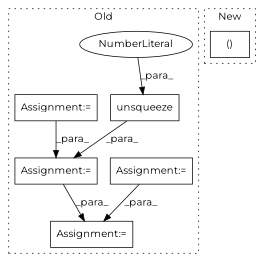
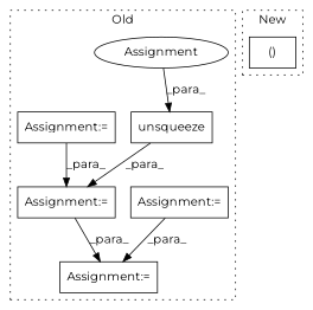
  digraph {
    fontname=Montserrat
    node [a=7 l=1 shape=box fontname=Montserrat]
    edge [fontname=Montserrat]
    n1 [a=32 l="10,1" label=unsqueeze s="7156,7167"]
-   n2 [a=34 label=NumberLiteral s=7166 shape=ellipse]
+   n2 [a=34 label=Assignment s=7166 shape=ellipse]
    n3 [label="Assignment:=" s=7462]
    n4 [label="Assignment:=" s=7403]
    n5 [label="Assignment:=" s=6704]
    n6 [l=5 label="Assignment:=" s=6472]
    n7 [a=106 l=29 label="()" s=7237]
    subgraph cluster_1 {
      label=Old
      style=dotted
      n1
      n2
      n3
      n4
      n5
      n6
    }
    subgraph cluster_2 {
      label=New
      style=dotted
      n7
    }
    n1 -> n4 [label=_para_]
    n2 -> n1 [label=_para_]
    n4 -> n3 [label=_para_]
    n5 -> n3 [label=_para_]
    n6 -> n4 [label=_para_]
  }
